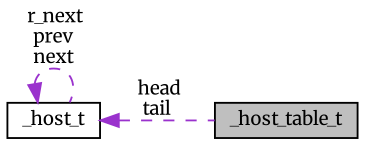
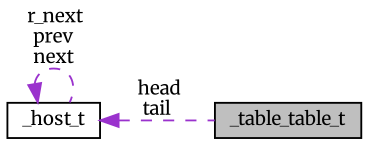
  digraph {
    rankdir=LR
    fontname=Merriweather
    node [color=black fontname=Merriweather fontsize=10 shape=record style=filled]
    edge [color=darkorchid3 dir=back fontname=Merriweather fontsize=10 labelfontname=Helvetica labelfontsize=10 style=dashed]
-   n1 [fillcolor=grey75 fontcolor=black height=0.2 label=_host_table_t width=0.4]
+   n1 [fillcolor=grey75 fontcolor=black height=0.2 label=_table_table_t width=0.4]
    n2 [fillcolor=white height=0.2 label=_host_t width=0.4]
    n2 -> n1 [label=" head\ntail"]
    n2 -> n2 [label=" r_next\nprev\nnext"]
  }
